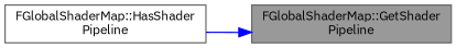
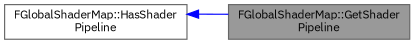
  digraph {
    rankdir=RL
    fontname="IBM Plex Sans"
    node [fontname="IBM Plex Sans" fontsize=10 shape=box style=filled]
    n1 [color=gray40 fillcolor=grey60 fontcolor=black height=0.2 label="FGlobalShaderMap::GetShader\lPipeline" width=0.4]
    n2 [color=grey40 fillcolor=white height=0.2 label="FGlobalShaderMap::HasShader\lPipeline" width=0.4]
-   n1 -> n2 [color=blue dir=back fontname="IBM Plex Sans" fontsize=10 labelfontname=Helvetica labelfontsize=10 style=solid]
+   n2 -> n1 [color=blue dir=back fontname="IBM Plex Sans" fontsize=10 labelfontname=Helvetica labelfontsize=10 style=solid]
  }
